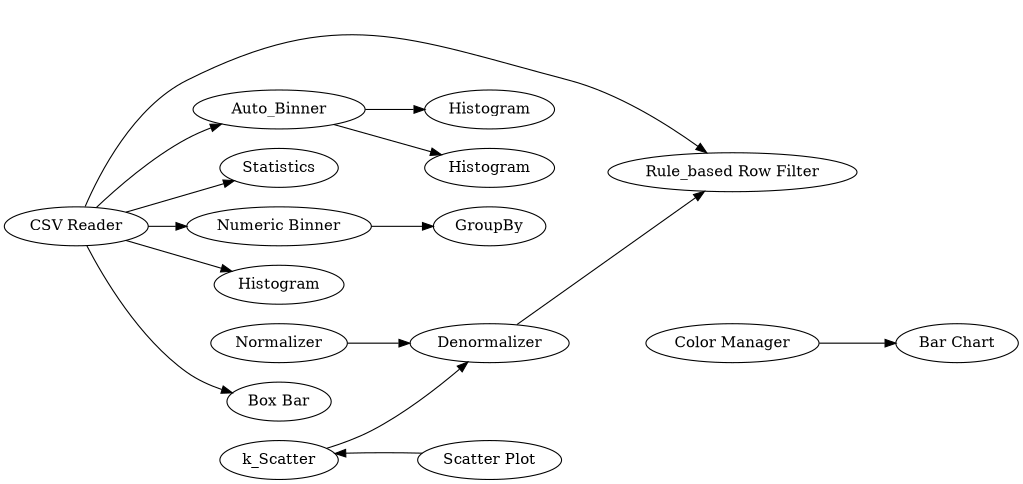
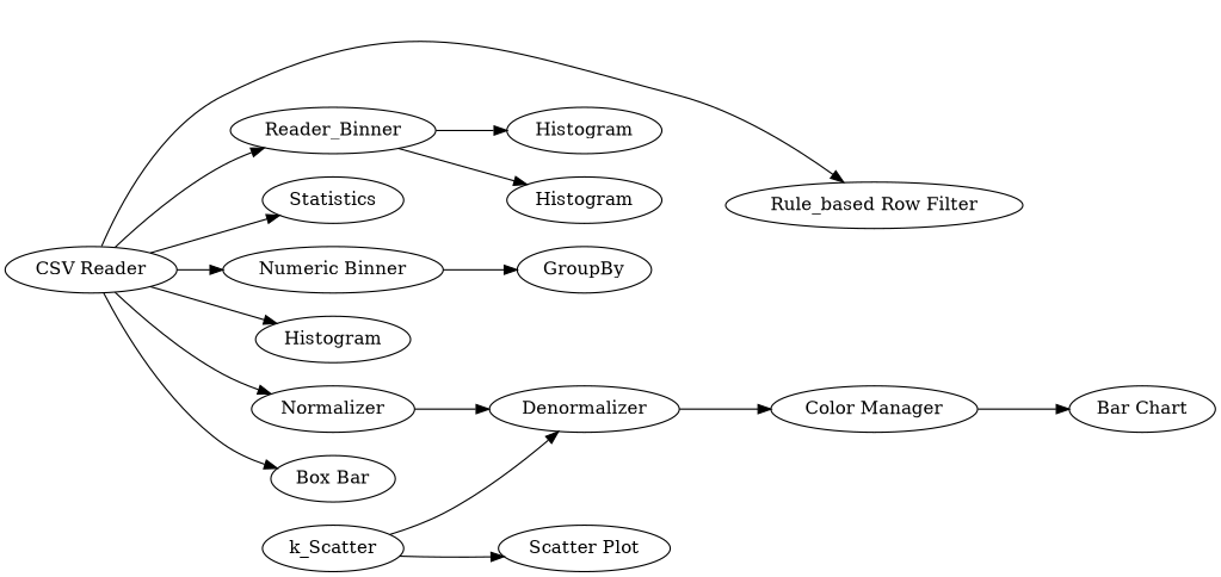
  digraph {
    rankdir=LR
    n1 [label="CSV Reader"]
    n2 [label=Normalizer]
    n3 [label=Statistics]
-   n4 [label=Auto_Binner]
+   n4 [label=Reader_Binner]
    n5 [label=Histogram]
    n6 [label="Numeric Binner"]
    n7 [label="Box Bar"]
    n8 [label="Rule_based Row Filter"]
    n9 [label=Denormalizer]
    n10 [label=Histogram]
    n11 [label=Histogram]
    n12 [label=GroupBy]
    n13 [label="Color Manager"]
    n14 [label="Scatter Plot"]
    n15 [label=k_Scatter]
    n16 [label="Bar Chart"]
+   n1 -> n2
    n1 -> n3
    n1 -> n4
    n1 -> n5
    n1 -> n6
    n1 -> n7
    n1 -> n8
    n2 -> n9
    n4 -> n10
    n4 -> n11
    n6 -> n12
-   n9 -> n8
+   n9 -> n13
    n13 -> n16
-   n14 -> n15
+   n15 -> n14
    n15 -> n9
  }
